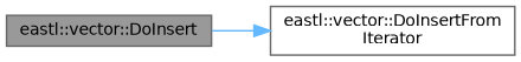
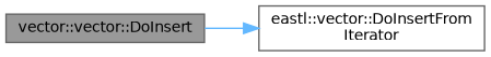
  digraph {
    rankdir=LR
    node [fontname=Helvetica fontsize=10 shape=box style=filled]
-   n1 [color=gray40 fillcolor=grey60 fontcolor=black height=0.2 label="eastl::vector::DoInsert" width=0.4]
+   n1 [color=gray40 fillcolor=grey60 fontcolor=black height=0.2 label="vector::vector::DoInsert" width=0.4]
    n2 [color=grey40 fillcolor=white height=0.2 label="eastl::vector::DoInsertFrom\lIterator" width=0.4]
    n1 -> n2 [color=steelblue1 fontname=Helvetica fontsize=10 labelfontname=Helvetica labelfontsize=10 style=solid]
  }
